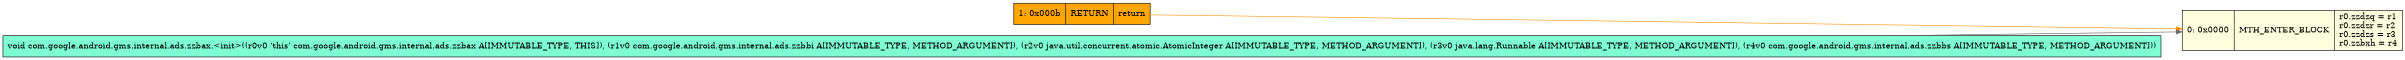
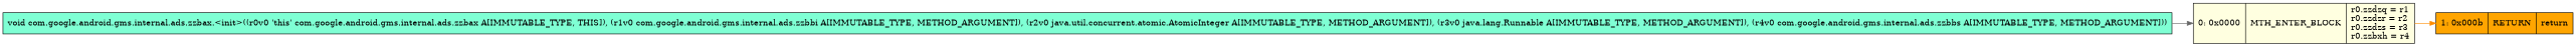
  digraph {
    rankdir=LR
    fontname="DejaVu Serif"
    node [shape=record style=filled fontname="DejaVu Serif"]
    edge [style=solid fontname="DejaVu Serif"]
    n1 [label="{0\:\ 0x0000|MTH_ENTER_BLOCK\l|r0.zzdzq = r1\lr0.zzdzr = r2\lr0.zzdzs = r3\lr0.zzbxh = r4\l}" fillcolor=lightyellow]
    n2 [label="{1\:\ 0x000b|RETURN\l|return\l}" fillcolor=orange]
    n3 [label="{void com.google.android.gms.internal.ads.zzbax.\<init\>((r0v0 'this' com.google.android.gms.internal.ads.zzbax A[IMMUTABLE_TYPE, THIS]), (r1v0 com.google.android.gms.internal.ads.zzbbi A[IMMUTABLE_TYPE, METHOD_ARGUMENT]), (r2v0 java.util.concurrent.atomic.AtomicInteger A[IMMUTABLE_TYPE, METHOD_ARGUMENT]), (r3v0 java.lang.Runnable A[IMMUTABLE_TYPE, METHOD_ARGUMENT]), (r4v0 com.google.android.gms.internal.ads.zzbbs A[IMMUTABLE_TYPE, METHOD_ARGUMENT])) }" fillcolor=aquamarine]
-   n2 -> n1 [color=darkorange]
+   n1 -> n2 [color=darkorange]
    n3 -> n1 [color=gray40]
  }
